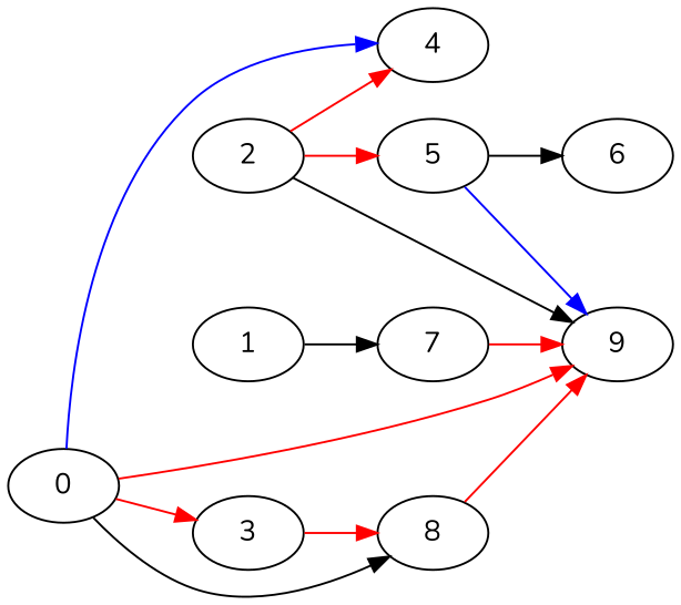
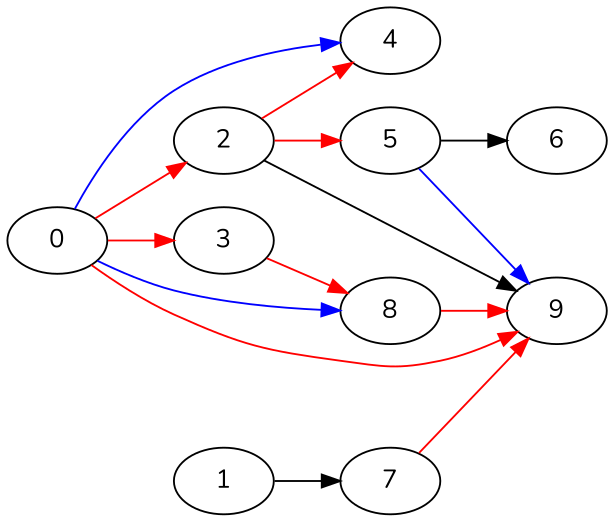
  digraph {
    "Duplicate states"=0
    GraphType=Random
    "Max states in OPEN"=0
    Modes="120000ms; topo-ordered tasks, ; Pruning: task equivalence, fixed order ready list, ; F-value: ; Optimisation: best schedule length (SL) optimisation on equal, "
    NumberOfTasks=10
    "Pruned using list schedule length"=1
    "States removed from OPEN"=0
    TargetSystem="Homogeneous-2"
    "Time to schedule (ms)"=98
    "Total idle time"=42
    "Total schedule length"=558
    "Total sequential time"=1008
    "Total states created"=2
    fontname=Nunito
    rankdir=LR
    node [Processor=1 "Start time"=0 Weight=72 fontname=Nunito]
    edge [Weight=10 color=red fontname=Nunito]
    0 ["Finish time"=180 Processor=0 Weight=180]
    2 ["Finish time"=360 Processor=0 "Start time"=180 Weight=180]
    3 ["Finish time"=220 "Start time"=184 Weight=36]
    8 ["Finish time"=364 "Start time"=292]
    4 ["Finish time"=418 "Start time"=364 Weight=54]
    9 ["Finish time"=492 "Start time"=438 Weight=54]
    5 ["Finish time"=432 Processor=0 "Start time"=360]
    6 ["Finish time"=558 Processor=0 "Start time"=432 Weight=126]
    1 ["Finish time"=162 Weight=162]
    7 ["Finish time"=292 "Start time"=220]
+   0 -> 2 [Weight=3]
    0 -> 3 [Weight=4]
-   0 -> 8 [Weight=8 color=black]
+   0 -> 8 [Weight=8 color=blue]
    0 -> 4 [color=blue]
    0 -> 9 [Weight=5]
    2 -> 4 [Weight=6]
    2 -> 9 [Weight=2 color=black]
    2 -> 5 [Weight=6]
    3 -> 8
    8 -> 9 [Weight=3]
    5 -> 9 [Weight=6 color=blue]
    5 -> 6 [Weight=5 color=black]
    1 -> 7 [Weight=5 color=black]
    7 -> 9
  }
